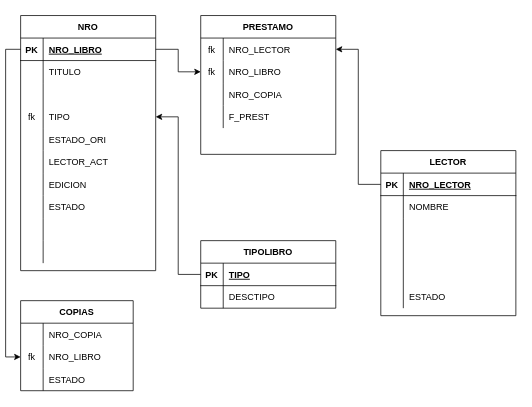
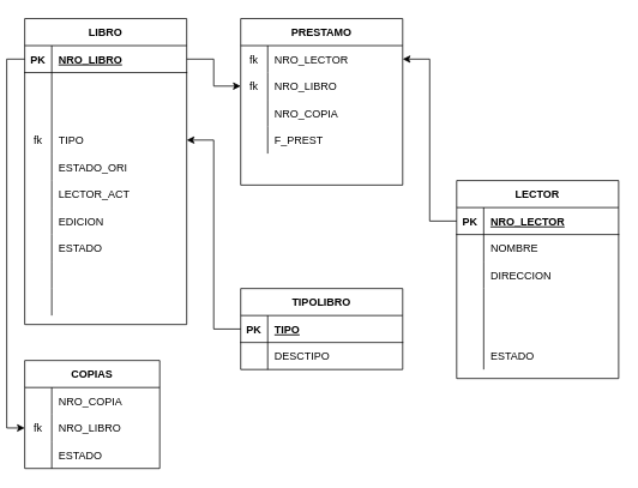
  <mxCell id="0" />
  <mxCell id="1" parent="0" />
- <mxCell id="2" value="NRO" style="shape=table;startSize=30;container=1;collapsible=1;childLayout=tableLayout;fixedRows=1;rowLines=0;fontStyle=1;align=center;resizeLast=1;" parent="1" vertex="1"><mxGeometry y="20" width="180" height="340" as="geometry" x="20" /></mxCell>
+ <mxCell id="2" value="LIBRO" style="shape=table;startSize=30;container=1;collapsible=1;childLayout=tableLayout;fixedRows=1;rowLines=0;fontStyle=1;align=center;resizeLast=1;" parent="1" vertex="1"><mxGeometry y="20" width="180" height="340" as="geometry" x="20" /></mxCell>
  <mxCell id="3" value="" style="shape=partialRectangle;collapsible=0;dropTarget=0;pointerEvents=0;fillColor=none;top=0;left=0;bottom=1;right=0;points=[[0,0.5],[1,0.5]];portConstraint=eastwest;" parent="2" vertex="1"><mxGeometry y="30" width="180" height="30" as="geometry" /></mxCell>
  <mxCell id="4" value="PK" style="shape=partialRectangle;connectable=0;fillColor=none;top=0;left=0;bottom=0;right=0;fontStyle=1;overflow=hidden;" parent="3" vertex="1"><mxGeometry width="30" height="30" as="geometry" /></mxCell>
  <mxCell id="5" value="NRO_LIBRO" style="shape=partialRectangle;connectable=0;fillColor=none;top=0;left=0;bottom=0;right=0;align=left;spacingLeft=6;fontStyle=5;overflow=hidden;" parent="3" vertex="1"><mxGeometry x="30" width="150" height="30" as="geometry" /></mxCell>
  <mxCell id="6" value="" style="shape=partialRectangle;collapsible=0;dropTarget=0;pointerEvents=0;fillColor=none;top=0;left=0;bottom=0;right=0;points=[[0,0.5],[1,0.5]];portConstraint=eastwest;" parent="2" vertex="1"><mxGeometry y="60" width="180" height="30" as="geometry" /></mxCell>
  <mxCell id="7" value="" style="shape=partialRectangle;connectable=0;fillColor=none;top=0;left=0;bottom=0;right=0;editable=1;overflow=hidden;" parent="6" vertex="1"><mxGeometry width="30" height="30" as="geometry" /></mxCell>
- <mxCell id="8" value="TITULO" style="shape=partialRectangle;connectable=0;fillColor=none;top=0;left=0;bottom=0;right=0;align=left;spacingLeft=6;overflow=hidden;" parent="6" vertex="1"><mxGeometry x="30" width="150" height="30" as="geometry" /></mxCell>
  <mxCell id="9" value="" style="shape=partialRectangle;collapsible=0;dropTarget=0;pointerEvents=0;fillColor=none;top=0;left=0;bottom=0;right=0;points=[[0,0.5],[1,0.5]];portConstraint=eastwest;" parent="2" vertex="1"><mxGeometry y="90" width="180" height="30" as="geometry" /></mxCell>
  <mxCell id="10" value="" style="shape=partialRectangle;connectable=0;fillColor=none;top=0;left=0;bottom=0;right=0;editable=1;overflow=hidden;" parent="9" vertex="1"><mxGeometry width="30" height="30" as="geometry" /></mxCell>
  <mxCell id="11" value="" style="shape=partialRectangle;collapsible=0;dropTarget=0;pointerEvents=0;fillColor=none;top=0;left=0;bottom=0;right=0;points=[[0,0.5],[1,0.5]];portConstraint=eastwest;" parent="2" vertex="1"><mxGeometry y="120" width="180" height="30" as="geometry" /></mxCell>
  <mxCell id="12" value="fk" style="shape=partialRectangle;connectable=0;fillColor=none;top=0;left=0;bottom=0;right=0;editable=1;overflow=hidden;" parent="11" vertex="1"><mxGeometry width="30" height="30" as="geometry" /></mxCell>
  <mxCell id="13" value="TIPO" style="shape=partialRectangle;connectable=0;fillColor=none;top=0;left=0;bottom=0;right=0;align=left;spacingLeft=6;overflow=hidden;" parent="11" vertex="1"><mxGeometry x="30" width="150" height="30" as="geometry" /></mxCell>
  <mxCell id="14" value="" style="shape=partialRectangle;collapsible=0;dropTarget=0;pointerEvents=0;fillColor=none;top=0;left=0;bottom=0;right=0;points=[[0,0.5],[1,0.5]];portConstraint=eastwest;" parent="2" vertex="1"><mxGeometry y="150" width="180" height="30" as="geometry" /></mxCell>
  <mxCell id="15" value="" style="shape=partialRectangle;connectable=0;fillColor=none;top=0;left=0;bottom=0;right=0;editable=1;overflow=hidden;" parent="14" vertex="1"><mxGeometry width="30" height="30" as="geometry" /></mxCell>
  <mxCell id="16" value="ESTADO_ORI" style="shape=partialRectangle;connectable=0;fillColor=none;top=0;left=0;bottom=0;right=0;align=left;spacingLeft=6;overflow=hidden;" parent="14" vertex="1"><mxGeometry x="30" width="150" height="30" as="geometry" /></mxCell>
  <mxCell id="17" value="" style="shape=partialRectangle;collapsible=0;dropTarget=0;pointerEvents=0;fillColor=none;top=0;left=0;bottom=0;right=0;points=[[0,0.5],[1,0.5]];portConstraint=eastwest;" parent="2" vertex="1"><mxGeometry y="180" width="180" height="30" as="geometry" /></mxCell>
  <mxCell id="18" value="" style="shape=partialRectangle;connectable=0;fillColor=none;top=0;left=0;bottom=0;right=0;editable=1;overflow=hidden;" parent="17" vertex="1"><mxGeometry width="30" height="30" as="geometry" /></mxCell>
  <mxCell id="19" value="LECTOR_ACT" style="shape=partialRectangle;connectable=0;fillColor=none;top=0;left=0;bottom=0;right=0;align=left;spacingLeft=6;overflow=hidden;" parent="17" vertex="1"><mxGeometry x="30" width="150" height="30" as="geometry" /></mxCell>
  <mxCell id="20" value="" style="shape=partialRectangle;collapsible=0;dropTarget=0;pointerEvents=0;fillColor=none;top=0;left=0;bottom=0;right=0;points=[[0,0.5],[1,0.5]];portConstraint=eastwest;" parent="2" vertex="1"><mxGeometry y="210" width="180" height="30" as="geometry" /></mxCell>
  <mxCell id="21" value="" style="shape=partialRectangle;connectable=0;fillColor=none;top=0;left=0;bottom=0;right=0;editable=1;overflow=hidden;" parent="20" vertex="1"><mxGeometry width="30" height="30" as="geometry" /></mxCell>
  <mxCell id="22" value="EDICION" style="shape=partialRectangle;connectable=0;fillColor=none;top=0;left=0;bottom=0;right=0;align=left;spacingLeft=6;overflow=hidden;" parent="20" vertex="1"><mxGeometry x="30" width="150" height="30" as="geometry" /></mxCell>
  <mxCell id="23" value="" style="shape=partialRectangle;collapsible=0;dropTarget=0;pointerEvents=0;fillColor=none;top=0;left=0;bottom=0;right=0;points=[[0,0.5],[1,0.5]];portConstraint=eastwest;" parent="2" vertex="1"><mxGeometry y="240" width="180" height="30" as="geometry" /></mxCell>
  <mxCell id="24" value="" style="shape=partialRectangle;connectable=0;fillColor=none;top=0;left=0;bottom=0;right=0;editable=1;overflow=hidden;" parent="23" vertex="1"><mxGeometry width="30" height="30" as="geometry" /></mxCell>
  <mxCell id="25" value="ESTADO" style="shape=partialRectangle;connectable=0;fillColor=none;top=0;left=0;bottom=0;right=0;align=left;spacingLeft=6;overflow=hidden;" parent="23" vertex="1"><mxGeometry x="30" width="150" height="30" as="geometry" /></mxCell>
  <mxCell id="26" value="" style="shape=partialRectangle;collapsible=0;dropTarget=0;pointerEvents=0;fillColor=none;top=0;left=0;bottom=0;right=0;points=[[0,0.5],[1,0.5]];portConstraint=eastwest;" parent="2" vertex="1"><mxGeometry y="270" width="180" height="30" as="geometry" /></mxCell>
  <mxCell id="27" value="" style="shape=partialRectangle;connectable=0;fillColor=none;top=0;left=0;bottom=0;right=0;editable=1;overflow=hidden;" parent="26" vertex="1"><mxGeometry width="30" height="30" as="geometry" /></mxCell>
  <mxCell id="28" value="" style="shape=partialRectangle;connectable=0;fillColor=none;top=0;left=0;bottom=0;right=0;align=left;spacingLeft=6;overflow=hidden;" parent="26" vertex="1"><mxGeometry x="30" width="150" height="30" as="geometry" /></mxCell>
  <mxCell id="29" value="" style="shape=partialRectangle;collapsible=0;dropTarget=0;pointerEvents=0;fillColor=none;top=0;left=0;bottom=0;right=0;points=[[0,0.5],[1,0.5]];portConstraint=eastwest;" parent="2" vertex="1"><mxGeometry y="300" width="180" height="30" as="geometry" /></mxCell>
  <mxCell id="30" value="" style="shape=partialRectangle;connectable=0;fillColor=none;top=0;left=0;bottom=0;right=0;editable=1;overflow=hidden;" parent="29" vertex="1"><mxGeometry width="30" height="30" as="geometry" /></mxCell>
  <mxCell id="31" value="" style="shape=partialRectangle;connectable=0;fillColor=none;top=0;left=0;bottom=0;right=0;align=left;spacingLeft=6;overflow=hidden;" parent="29" vertex="1"><mxGeometry x="30" width="150" height="30" as="geometry" /></mxCell>
  <mxCell id="32" value="TIPOLIBRO" style="shape=table;startSize=30;container=1;collapsible=1;childLayout=tableLayout;fixedRows=1;rowLines=0;fontStyle=1;align=center;resizeLast=1;" parent="1" vertex="1"><mxGeometry x="260" y="320" width="180" height="90" as="geometry" /></mxCell>
  <mxCell id="33" value="" style="shape=partialRectangle;collapsible=0;dropTarget=0;pointerEvents=0;fillColor=none;top=0;left=0;bottom=1;right=0;points=[[0,0.5],[1,0.5]];portConstraint=eastwest;" parent="32" vertex="1"><mxGeometry y="30" width="180" height="30" as="geometry" /></mxCell>
  <mxCell id="34" value="PK" style="shape=partialRectangle;connectable=0;fillColor=none;top=0;left=0;bottom=0;right=0;fontStyle=1;overflow=hidden;" parent="33" vertex="1"><mxGeometry width="30" height="30" as="geometry" /></mxCell>
  <mxCell id="35" value="TIPO" style="shape=partialRectangle;connectable=0;fillColor=none;top=0;left=0;bottom=0;right=0;align=left;spacingLeft=6;fontStyle=5;overflow=hidden;" parent="33" vertex="1"><mxGeometry x="30" width="150" height="30" as="geometry" /></mxCell>
  <mxCell id="36" value="" style="shape=partialRectangle;collapsible=0;dropTarget=0;pointerEvents=0;fillColor=none;top=0;left=0;bottom=0;right=0;points=[[0,0.5],[1,0.5]];portConstraint=eastwest;" parent="32" vertex="1"><mxGeometry y="60" width="180" height="30" as="geometry" /></mxCell>
  <mxCell id="37" value="" style="shape=partialRectangle;connectable=0;fillColor=none;top=0;left=0;bottom=0;right=0;editable=1;overflow=hidden;" parent="36" vertex="1"><mxGeometry width="30" height="30" as="geometry" /></mxCell>
  <mxCell id="38" value="DESCTIPO" style="shape=partialRectangle;connectable=0;fillColor=none;top=0;left=0;bottom=0;right=0;align=left;spacingLeft=6;overflow=hidden;" parent="36" vertex="1"><mxGeometry x="30" width="150" height="30" as="geometry" /></mxCell>
  <mxCell id="39" value="LECTOR" style="shape=table;startSize=30;container=1;collapsible=1;childLayout=tableLayout;fixedRows=1;rowLines=0;fontStyle=1;align=center;resizeLast=1;" parent="1" vertex="1"><mxGeometry x="500" y="200" width="180" height="220" as="geometry" /></mxCell>
  <mxCell id="40" value="" style="shape=partialRectangle;collapsible=0;dropTarget=0;pointerEvents=0;fillColor=none;top=0;left=0;bottom=1;right=0;points=[[0,0.5],[1,0.5]];portConstraint=eastwest;" parent="39" vertex="1"><mxGeometry y="30" width="180" height="30" as="geometry" /></mxCell>
  <mxCell id="41" value="PK" style="shape=partialRectangle;connectable=0;fillColor=none;top=0;left=0;bottom=0;right=0;fontStyle=1;overflow=hidden;" parent="40" vertex="1"><mxGeometry width="30" height="30" as="geometry" /></mxCell>
  <mxCell id="42" value="NRO_LECTOR" style="shape=partialRectangle;connectable=0;fillColor=none;top=0;left=0;bottom=0;right=0;align=left;spacingLeft=6;fontStyle=5;overflow=hidden;" parent="40" vertex="1"><mxGeometry x="30" width="150" height="30" as="geometry" /></mxCell>
  <mxCell id="43" value="" style="shape=partialRectangle;collapsible=0;dropTarget=0;pointerEvents=0;fillColor=none;top=0;left=0;bottom=0;right=0;points=[[0,0.5],[1,0.5]];portConstraint=eastwest;" parent="39" vertex="1"><mxGeometry y="60" width="180" height="30" as="geometry" /></mxCell>
  <mxCell id="44" value="" style="shape=partialRectangle;connectable=0;fillColor=none;top=0;left=0;bottom=0;right=0;editable=1;overflow=hidden;" parent="43" vertex="1"><mxGeometry width="30" height="30" as="geometry" /></mxCell>
  <mxCell id="45" value="NOMBRE" style="shape=partialRectangle;connectable=0;fillColor=none;top=0;left=0;bottom=0;right=0;align=left;spacingLeft=6;overflow=hidden;" parent="43" vertex="1"><mxGeometry x="30" width="150" height="30" as="geometry" /></mxCell>
  <mxCell id="46" value="" style="shape=partialRectangle;collapsible=0;dropTarget=0;pointerEvents=0;fillColor=none;top=0;left=0;bottom=0;right=0;points=[[0,0.5],[1,0.5]];portConstraint=eastwest;" parent="39" vertex="1"><mxGeometry y="90" width="180" height="30" as="geometry" /></mxCell>
  <mxCell id="47" value="" style="shape=partialRectangle;connectable=0;fillColor=none;top=0;left=0;bottom=0;right=0;editable=1;overflow=hidden;" parent="46" vertex="1"><mxGeometry width="30" height="30" as="geometry" /></mxCell>
+ <mxCell id="48" value="DIRECCION" style="shape=partialRectangle;connectable=0;fillColor=none;top=0;left=0;bottom=0;right=0;align=left;spacingLeft=6;overflow=hidden;" parent="46" vertex="1"><mxGeometry x="30" width="150" height="30" as="geometry" /></mxCell>
  <mxCell id="49" value="" style="shape=partialRectangle;collapsible=0;dropTarget=0;pointerEvents=0;fillColor=none;top=0;left=0;bottom=0;right=0;points=[[0,0.5],[1,0.5]];portConstraint=eastwest;" parent="39" vertex="1"><mxGeometry y="120" width="180" height="30" as="geometry" /></mxCell>
  <mxCell id="50" value="" style="shape=partialRectangle;connectable=0;fillColor=none;top=0;left=0;bottom=0;right=0;editable=1;overflow=hidden;" parent="49" vertex="1"><mxGeometry width="30" height="30" as="geometry" /></mxCell>
  <mxCell id="51" value="" style="shape=partialRectangle;collapsible=0;dropTarget=0;pointerEvents=0;fillColor=none;top=0;left=0;bottom=0;right=0;points=[[0,0.5],[1,0.5]];portConstraint=eastwest;" parent="39" vertex="1"><mxGeometry y="150" width="180" height="30" as="geometry" /></mxCell>
  <mxCell id="52" value="" style="shape=partialRectangle;connectable=0;fillColor=none;top=0;left=0;bottom=0;right=0;editable=1;overflow=hidden;" parent="51" vertex="1"><mxGeometry width="30" height="30" as="geometry" /></mxCell>
  <mxCell id="53" value="" style="shape=partialRectangle;collapsible=0;dropTarget=0;pointerEvents=0;fillColor=none;top=0;left=0;bottom=0;right=0;points=[[0,0.5],[1,0.5]];portConstraint=eastwest;" parent="39" vertex="1"><mxGeometry y="180" width="180" height="30" as="geometry" /></mxCell>
  <mxCell id="54" value="" style="shape=partialRectangle;connectable=0;fillColor=none;top=0;left=0;bottom=0;right=0;editable=1;overflow=hidden;" parent="53" vertex="1"><mxGeometry width="30" height="30" as="geometry" /></mxCell>
  <mxCell id="55" value="ESTADO" style="shape=partialRectangle;connectable=0;fillColor=none;top=0;left=0;bottom=0;right=0;align=left;spacingLeft=6;overflow=hidden;" parent="53" vertex="1"><mxGeometry x="30" width="150" height="30" as="geometry" /></mxCell>
  <mxCell id="56" value="PRESTAMO" style="shape=table;startSize=30;container=1;collapsible=1;childLayout=tableLayout;fixedRows=1;rowLines=0;fontStyle=1;align=center;resizeLast=1;" parent="1" vertex="1"><mxGeometry x="260" y="20" width="180" height="185" as="geometry" /></mxCell>
  <mxCell id="57" value="" style="shape=partialRectangle;collapsible=0;dropTarget=0;pointerEvents=0;fillColor=none;top=0;left=0;bottom=0;right=0;points=[[0,0.5],[1,0.5]];portConstraint=eastwest;" parent="56" vertex="1"><mxGeometry y="30" width="180" height="30" as="geometry" /></mxCell>
  <mxCell id="58" value="fk" style="shape=partialRectangle;connectable=0;fillColor=none;top=0;left=0;bottom=0;right=0;editable=1;overflow=hidden;" parent="57" vertex="1"><mxGeometry width="30" height="30" as="geometry" /></mxCell>
  <mxCell id="59" value="NRO_LECTOR" style="shape=partialRectangle;connectable=0;fillColor=none;top=0;left=0;bottom=0;right=0;align=left;spacingLeft=6;overflow=hidden;" parent="57" vertex="1"><mxGeometry x="30" width="150" height="30" as="geometry" /></mxCell>
  <mxCell id="60" value="" style="shape=partialRectangle;collapsible=0;dropTarget=0;pointerEvents=0;fillColor=none;top=0;left=0;bottom=0;right=0;points=[[0,0.5],[1,0.5]];portConstraint=eastwest;" parent="56" vertex="1"><mxGeometry y="60" width="180" height="30" as="geometry" /></mxCell>
  <mxCell id="61" value="fk" style="shape=partialRectangle;connectable=0;fillColor=none;top=0;left=0;bottom=0;right=0;editable=1;overflow=hidden;" parent="60" vertex="1"><mxGeometry width="30" height="30" as="geometry" /></mxCell>
  <mxCell id="62" value="NRO_LIBRO" style="shape=partialRectangle;connectable=0;fillColor=none;top=0;left=0;bottom=0;right=0;align=left;spacingLeft=6;overflow=hidden;" parent="60" vertex="1"><mxGeometry x="30" width="150" height="30" as="geometry" /></mxCell>
  <mxCell id="63" value="" style="shape=partialRectangle;collapsible=0;dropTarget=0;pointerEvents=0;fillColor=none;top=0;left=0;bottom=0;right=0;points=[[0,0.5],[1,0.5]];portConstraint=eastwest;" parent="56" vertex="1"><mxGeometry y="90" width="180" height="30" as="geometry" /></mxCell>
  <mxCell id="64" value="" style="shape=partialRectangle;connectable=0;fillColor=none;top=0;left=0;bottom=0;right=0;editable=1;overflow=hidden;" parent="63" vertex="1"><mxGeometry width="30" height="30" as="geometry" /></mxCell>
  <mxCell id="65" value="NRO_COPIA" style="shape=partialRectangle;connectable=0;fillColor=none;top=0;left=0;bottom=0;right=0;align=left;spacingLeft=6;overflow=hidden;" parent="63" vertex="1"><mxGeometry x="30" width="150" height="30" as="geometry" /></mxCell>
  <mxCell id="66" value="" style="shape=partialRectangle;collapsible=0;dropTarget=0;pointerEvents=0;fillColor=none;top=0;left=0;bottom=0;right=0;points=[[0,0.5],[1,0.5]];portConstraint=eastwest;" parent="56" vertex="1"><mxGeometry y="120" width="180" height="30" as="geometry" /></mxCell>
  <mxCell id="67" value="" style="shape=partialRectangle;connectable=0;fillColor=none;top=0;left=0;bottom=0;right=0;editable=1;overflow=hidden;" parent="66" vertex="1"><mxGeometry width="30" height="30" as="geometry" /></mxCell>
  <mxCell id="68" value="F_PREST" style="shape=partialRectangle;connectable=0;fillColor=none;top=0;left=0;bottom=0;right=0;align=left;spacingLeft=6;overflow=hidden;" parent="66" vertex="1"><mxGeometry x="30" width="150" height="30" as="geometry" /></mxCell>
  <mxCell id="69" value="" style="shape=partialRectangle;collapsible=0;dropTarget=0;pointerEvents=0;fillColor=none;top=0;left=0;bottom=0;right=0;points=[[0,0.5],[1,0.5]];portConstraint=eastwest;" parent="56" vertex="1"><mxGeometry y="150" width="180" height="30" as="geometry" /></mxCell>
  <mxCell id="70" value="" style="shape=partialRectangle;connectable=0;fillColor=none;top=0;left=0;bottom=0;right=0;editable=1;overflow=hidden;" parent="69" vertex="1"><mxGeometry width="30" height="30" as="geometry" /></mxCell>
  <mxCell id="71" style="edgeStyle=orthogonalEdgeStyle;rounded=0;orthogonalLoop=1;jettySize=auto;html=1;entryX=1;entryY=0.5;entryDx=0;entryDy=0;" parent="1" source="40" target="57" edge="1"><mxGeometry relative="1" as="geometry" /></mxCell>
  <mxCell id="72" style="edgeStyle=orthogonalEdgeStyle;rounded=0;orthogonalLoop=1;jettySize=auto;html=1;" parent="1" source="3" target="60" edge="1"><mxGeometry relative="1" as="geometry" /></mxCell>
  <mxCell id="73" style="edgeStyle=orthogonalEdgeStyle;rounded=0;orthogonalLoop=1;jettySize=auto;html=1;entryX=0;entryY=0.5;entryDx=0;entryDy=0;exitX=0;exitY=0.5;exitDx=0;exitDy=0;" parent="1" source="3" target="79" edge="1"><mxGeometry relative="1" as="geometry"><mxPoint x="30" y="445" as="targetPoint" /></mxGeometry></mxCell>
  <mxCell id="74" style="edgeStyle=orthogonalEdgeStyle;rounded=0;orthogonalLoop=1;jettySize=auto;html=1;entryX=1;entryY=0.5;entryDx=0;entryDy=0;" parent="1" source="33" target="11" edge="1"><mxGeometry relative="1" as="geometry" /></mxCell>
  <mxCell id="75" value="COPIAS" style="shape=table;startSize=30;container=1;collapsible=1;childLayout=tableLayout;fixedRows=1;rowLines=0;fontStyle=1;align=center;resizeLast=1;" parent="1" vertex="1"><mxGeometry y="400" width="150" height="120" as="geometry" x="20" /></mxCell>
  <mxCell id="76" value="" style="shape=partialRectangle;collapsible=0;dropTarget=0;pointerEvents=0;fillColor=none;top=0;left=0;bottom=0;right=0;points=[[0,0.5],[1,0.5]];portConstraint=eastwest;" parent="75" vertex="1"><mxGeometry y="30" width="150" height="30" as="geometry" /></mxCell>
  <mxCell id="77" value="" style="shape=partialRectangle;connectable=0;fillColor=none;top=0;left=0;bottom=0;right=0;editable=1;overflow=hidden;" parent="76" vertex="1"><mxGeometry width="30" height="30" as="geometry" /></mxCell>
  <mxCell id="78" value="NRO_COPIA" style="shape=partialRectangle;connectable=0;fillColor=none;top=0;left=0;bottom=0;right=0;align=left;spacingLeft=6;overflow=hidden;" parent="76" vertex="1"><mxGeometry x="30" width="120" height="30" as="geometry" /></mxCell>
  <mxCell id="79" value="" style="shape=partialRectangle;collapsible=0;dropTarget=0;pointerEvents=0;fillColor=none;top=0;left=0;bottom=0;right=0;points=[[0,0.5],[1,0.5]];portConstraint=eastwest;" parent="75" vertex="1"><mxGeometry y="60" width="150" height="30" as="geometry" /></mxCell>
  <mxCell id="80" value="fk" style="shape=partialRectangle;connectable=0;fillColor=none;top=0;left=0;bottom=0;right=0;editable=1;overflow=hidden;" parent="79" vertex="1"><mxGeometry width="30" height="30" as="geometry" /></mxCell>
  <mxCell id="81" value="NRO_LIBRO" style="shape=partialRectangle;connectable=0;fillColor=none;top=0;left=0;bottom=0;right=0;align=left;spacingLeft=6;overflow=hidden;" parent="79" vertex="1"><mxGeometry x="30" width="120" height="30" as="geometry" /></mxCell>
  <mxCell id="82" value="" style="shape=partialRectangle;collapsible=0;dropTarget=0;pointerEvents=0;fillColor=none;top=0;left=0;bottom=0;right=0;points=[[0,0.5],[1,0.5]];portConstraint=eastwest;" parent="75" vertex="1"><mxGeometry y="90" width="150" height="30" as="geometry" /></mxCell>
  <mxCell id="83" value="" style="shape=partialRectangle;connectable=0;fillColor=none;top=0;left=0;bottom=0;right=0;editable=1;overflow=hidden;" parent="82" vertex="1"><mxGeometry width="30" height="30" as="geometry" /></mxCell>
  <mxCell id="84" value="ESTADO" style="shape=partialRectangle;connectable=0;fillColor=none;top=0;left=0;bottom=0;right=0;align=left;spacingLeft=6;overflow=hidden;" parent="82" vertex="1"><mxGeometry x="30" width="120" height="30" as="geometry" /></mxCell>
